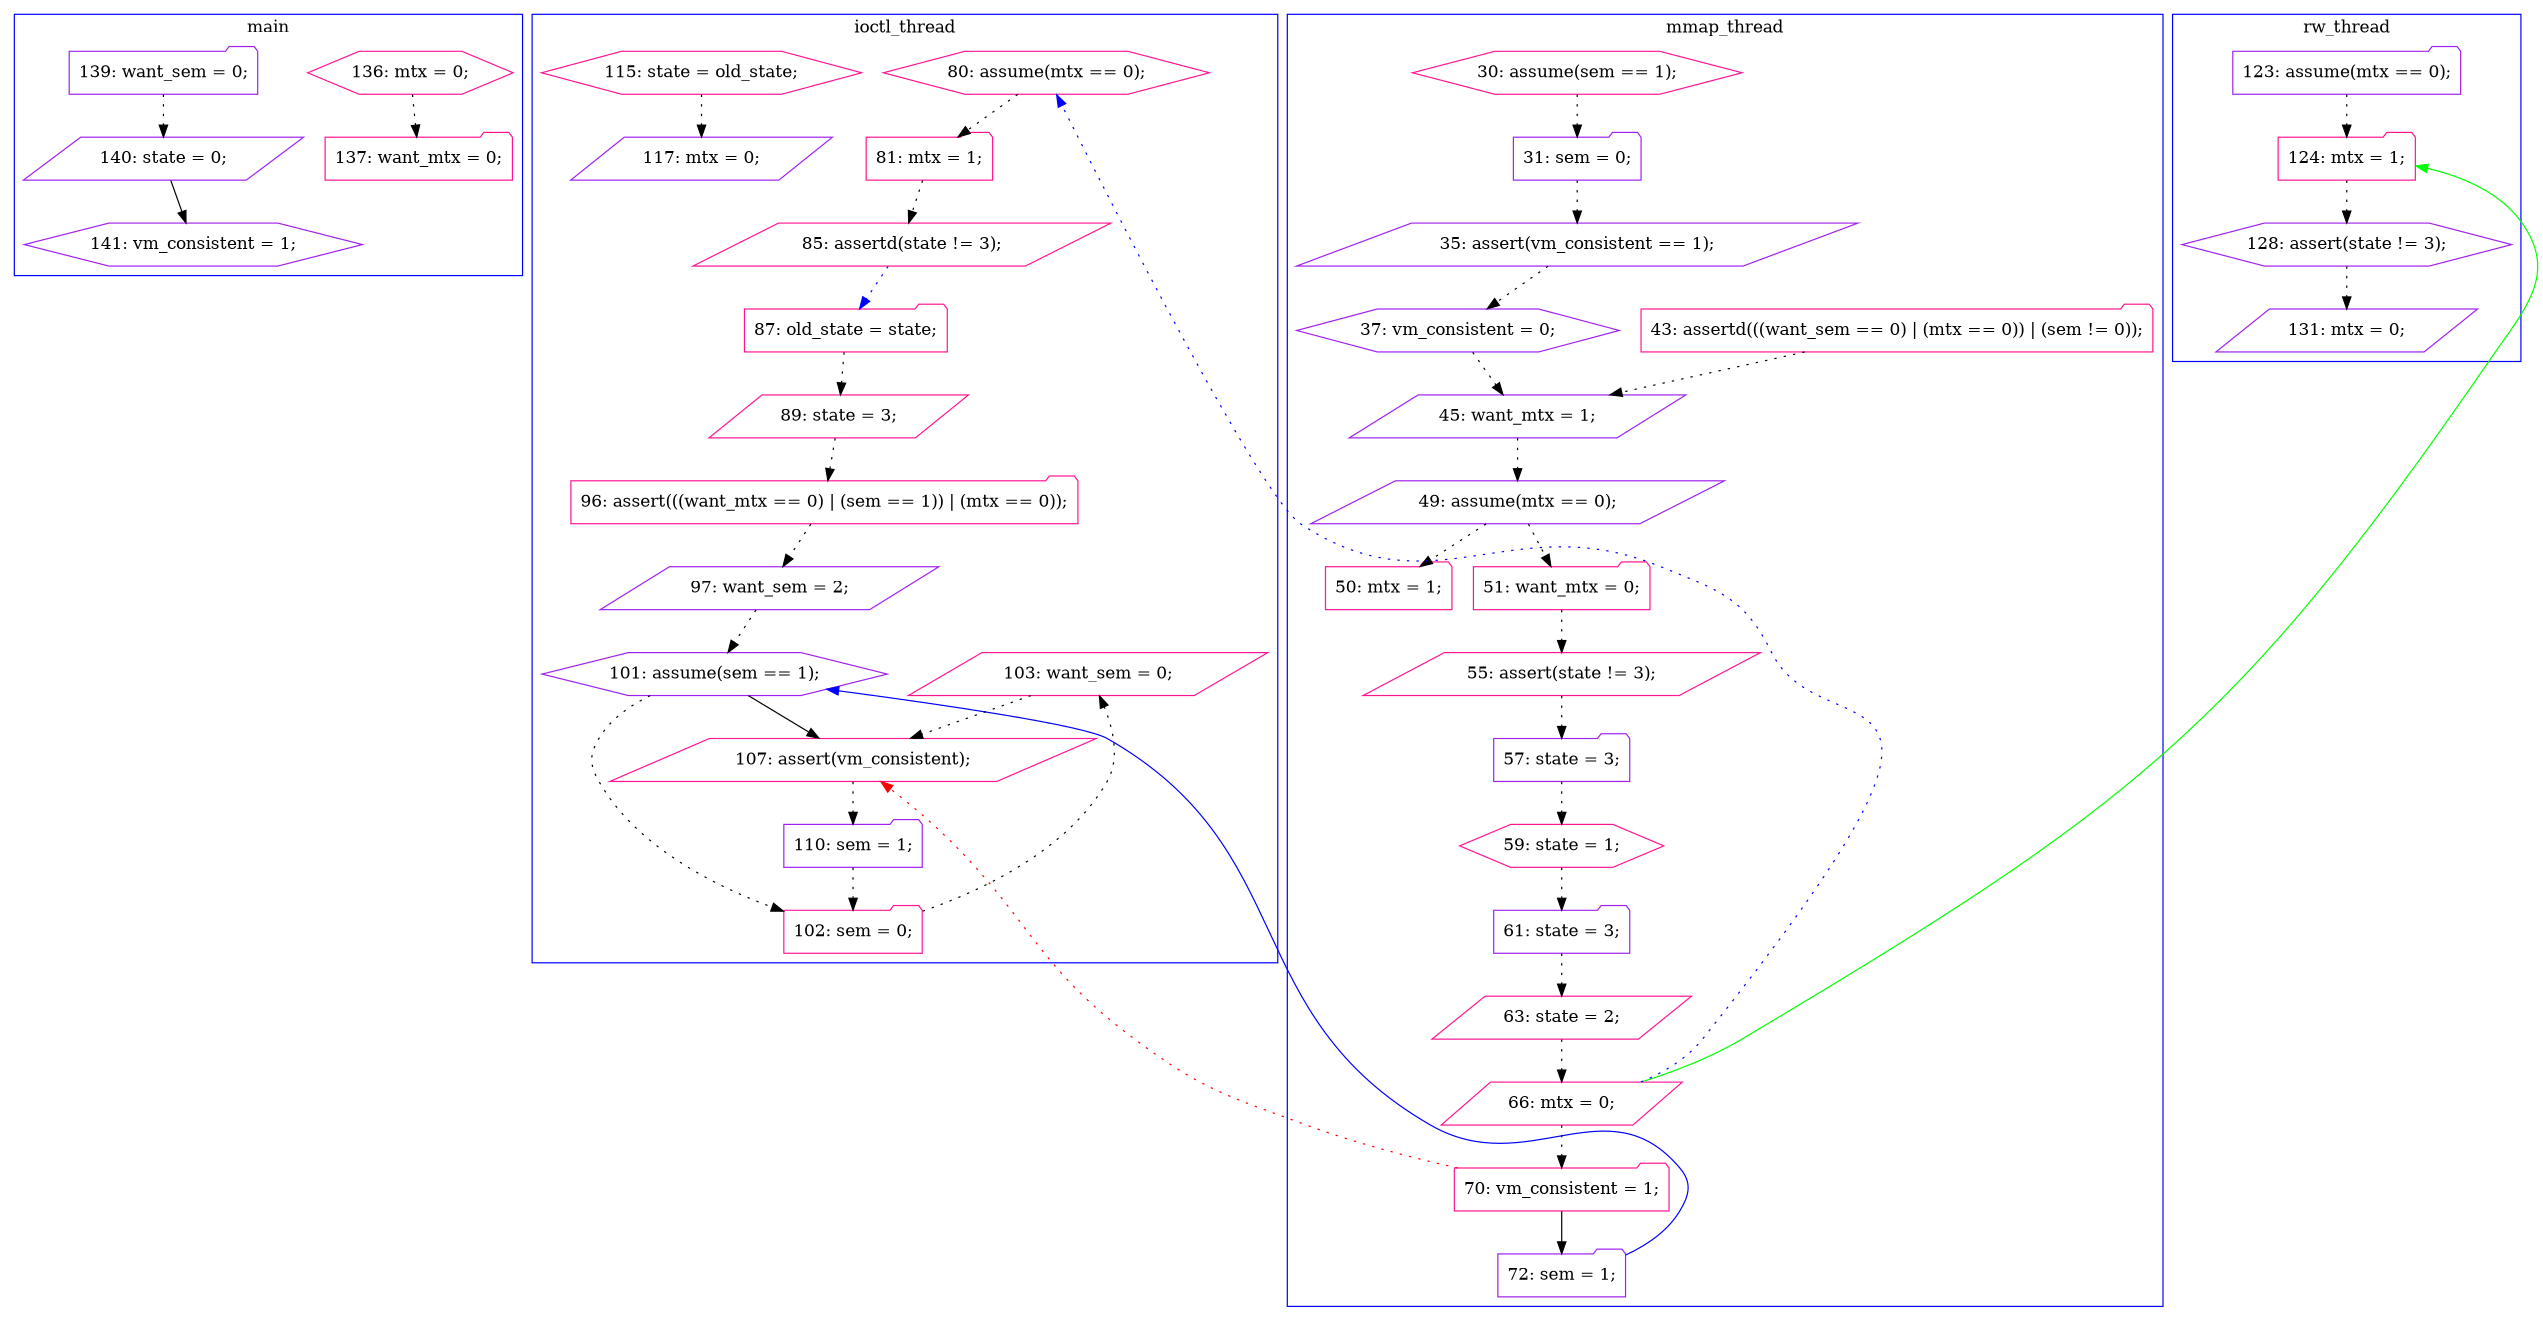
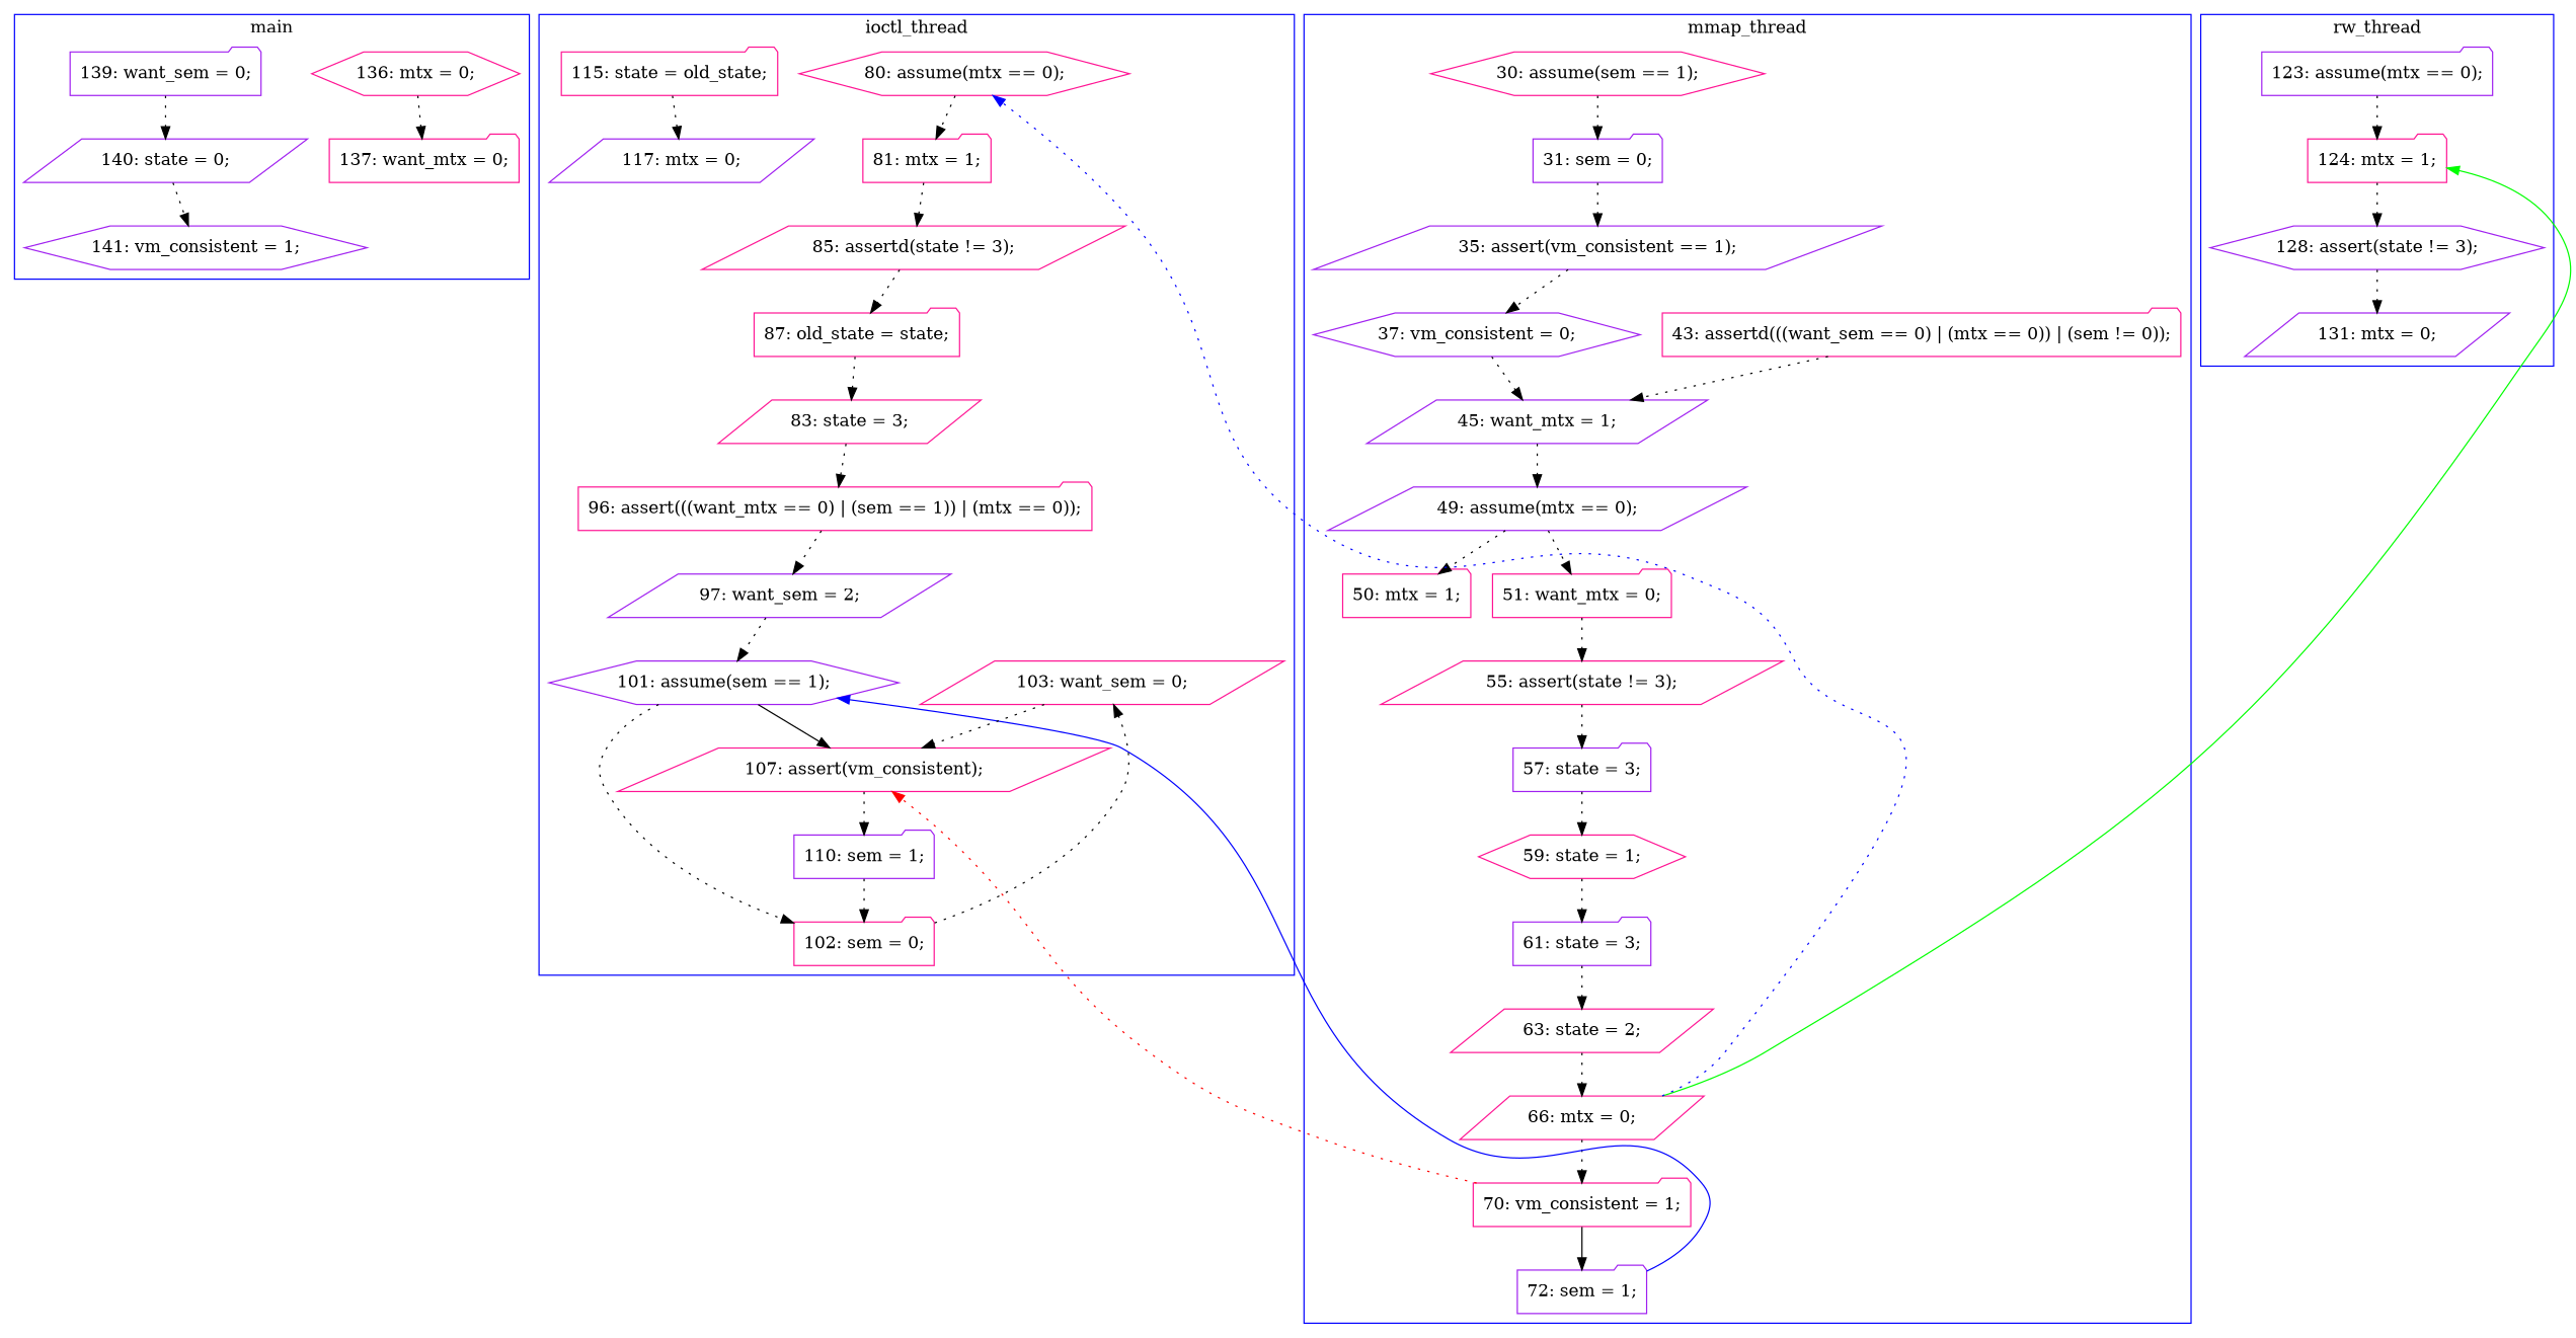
  digraph {
    node [color=deeppink shape=folder]
    edge [color=black style=dotted]
    n1 [label="136: mtx = 0;" shape=hexagon]
    n2 [label="137: want_mtx = 0;"]
    n3 [color=purple label="140: state = 0;" shape=parallelogram]
    n4 [color=purple label="141: vm_consistent = 1;" shape=hexagon]
    n5 [color=purple label="139: want_sem = 0;"]
    n6 [label="124: mtx = 1;"]
    n7 [color=purple label="128: assert(state != 3);" shape=hexagon]
    n8 [color=purple label="123: assume(mtx == 0);"]
    n9 [color=purple label="131: mtx = 0;" shape=parallelogram]
    n10 [color=purple label="49: assume(mtx == 0);" shape=parallelogram]
    n11 [label="50: mtx = 1;"]
    n12 [label="70: vm_consistent = 1;"]
    n13 [color=purple label="45: want_mtx = 1;" shape=parallelogram]
    n14 [color=purple label="57: state = 3;"]
    n15 [label="59: state = 1;" shape=hexagon]
    n16 [color=purple label="61: state = 3;"]
    n17 [color=purple label="31: sem = 0;"]
    n18 [color=purple label="35: assert(vm_consistent == 1);" shape=parallelogram]
    n19 [color=purple label="37: vm_consistent = 0;" shape=hexagon]
    n20 [label="43: assertd(((want_sem == 0) | (mtx == 0)) | (sem != 0));"]
    n21 [label="30: assume(sem == 1);" shape=hexagon]
    n22 [label="66: mtx = 0;" shape=parallelogram]
    n23 [label="51: want_mtx = 0;"]
    n24 [label="55: assert(state != 3);" shape=parallelogram]
    n25 [label="63: state = 2;" shape=parallelogram]
    n26 [color=purple label="72: sem = 1;"]
    n27 [label="103: want_sem = 0;" shape=parallelogram]
    n28 [label="107: assert(vm_consistent);" shape=parallelogram]
    n29 [label="81: mtx = 1;"]
    n30 [label="85: assertd(state != 3);" shape=parallelogram]
    n31 [color=purple label="97: want_sem = 2;" shape=parallelogram]
    n32 [color=purple label="101: assume(sem == 1);" shape=hexagon]
    n33 [label="80: assume(mtx == 0);" shape=hexagon]
    n34 [label="102: sem = 0;"]
    n35 [label="87: old_state = state;"]
    n36 [color=purple label="110: sem = 1;"]
-   n37 [label="89: state = 3;" shape=parallelogram]
-   n38 [label="115: state = old_state;" shape=hexagon]
+   n37 [label="83: state = 3;" shape=parallelogram]
+   n38 [label="115: state = old_state;"]
    n39 [color=purple label="117: mtx = 0;" shape=parallelogram]
    n40 [label="96: assert(((want_mtx == 0) | (sem == 1)) | (mtx == 0));"]
    subgraph cluster_1 {
      color=blue
      label=main
      n1
      n2
      n3
      n4
      n5
    }
    subgraph cluster_2 {
      color=blue
      label=rw_thread
      n6
      n7
      n8
      n9
    }
    subgraph cluster_3 {
      color=blue
      label=mmap_thread
      n10
      n11
      n12
      n13
      n14
      n15
      n16
      n17
      n18
      n19
      n20
      n21
      n22
      n23
      n24
      n25
      n26
    }
    subgraph cluster_4 {
      color=blue
      label=ioctl_thread
      n27
      n28
      n29
      n30
      n31
      n32
      n33
      n34
      n35
      n36
      n37
      n38
      n39
      n40
    }
    n1 -> n2
-   n3 -> n4 [style=solid]
+   n3 -> n4
    n5 -> n3
    n6 -> n7
    n7 -> n9
    n8 -> n6
    n10 -> n11
    n10 -> n23
    n12 -> n26 [color=Black style=""]
    n12 -> n28 [color=Red constraint=false]
    n13 -> n10
    n14 -> n15
    n15 -> n16
    n16 -> n25
    n17 -> n18
    n18 -> n19
    n19 -> n13
    n20 -> n13
    n21 -> n17
    n22 -> n6 [color=Green constraint=false style=""]
    n22 -> n12
    n22 -> n33 [color=Blue constraint=false]
    n23 -> n24
    n24 -> n14
    n25 -> n22
    n26 -> n32 [color=Blue constraint=false style=""]
    n27 -> n28
    n28 -> n36
    n29 -> n30
-   n30 -> n35 [color=Blue]
+   n30 -> n35
    n31 -> n32
    n32 -> n28 [color=Black style=""]
    n32 -> n34
    n33 -> n29
    n34 -> n27
    n35 -> n37
    n36 -> n34
    n37 -> n40
    n38 -> n39
    n40 -> n31
  }
